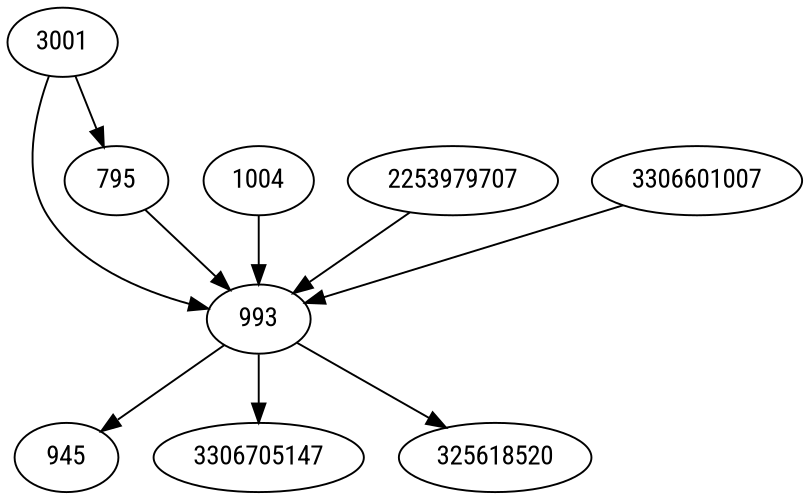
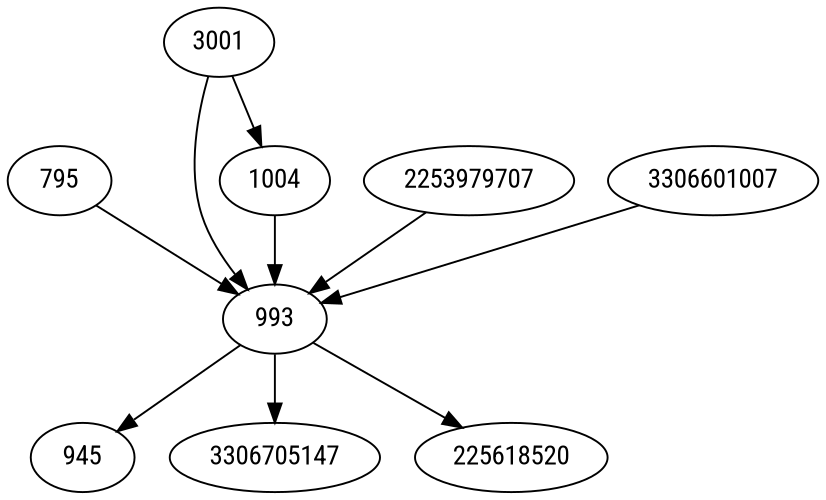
  strict digraph {
    fontname="Roboto Condensed"
    node [fontname="Roboto Condensed"]
    edge [fontname="Roboto Condensed"]
    993
    945
    n3 [label=3306705147]
-   225618520 [label=325618520]
+   225618520
    n5 [label=795]
    n6 [label=3001]
    1004
    2253979707
    3306601007
    993 -> 945
    993 -> n3
    993 -> 225618520
    n5 -> 993
    n6 -> 993
-   n6 -> n5
+   n6 -> 1004
    1004 -> 993
    2253979707 -> 993
    3306601007 -> 993
  }
